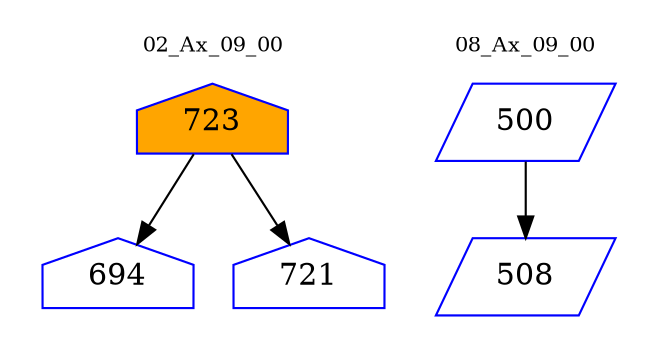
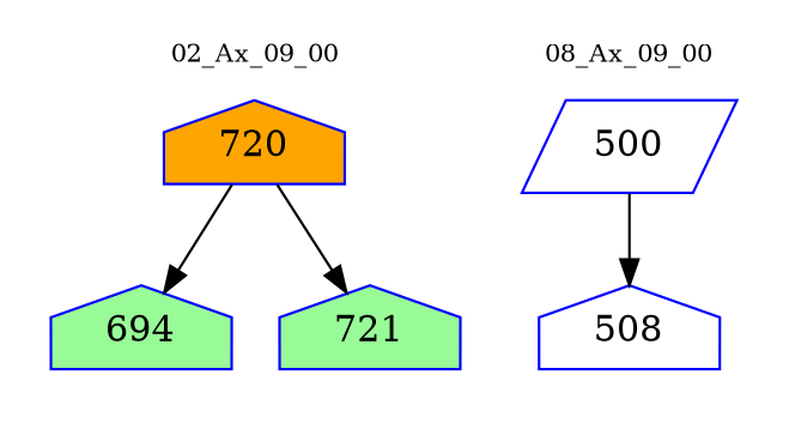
  digraph {
    node [color=blue fillcolor=palegreen shape=house style=filled]
    edge [color=black]
-   n1 [fillcolor=orange label=723]
-   n2 [fillcolor=white label=694]
-   n3 [fillcolor=white label=721]
+   n1 [fillcolor=orange label=720]
+   n2 [label=694]
+   n3 [label=721]
    n4 [fillcolor=white label=500 shape=parallelogram]
-   n5 [fillcolor=white label=508 shape=parallelogram]
+   n5 [fillcolor=white label=508]
    subgraph cluster_1 {
      color=white
      fontsize=10
      label="02_Ax_09_00"
      n1
      n2
      n3
    }
    subgraph cluster_2 {
      color=white
      fontsize=10
      label="08_Ax_09_00"
      n4
      n5
    }
    n1 -> n2
    n1 -> n3
    n4 -> n5
  }
